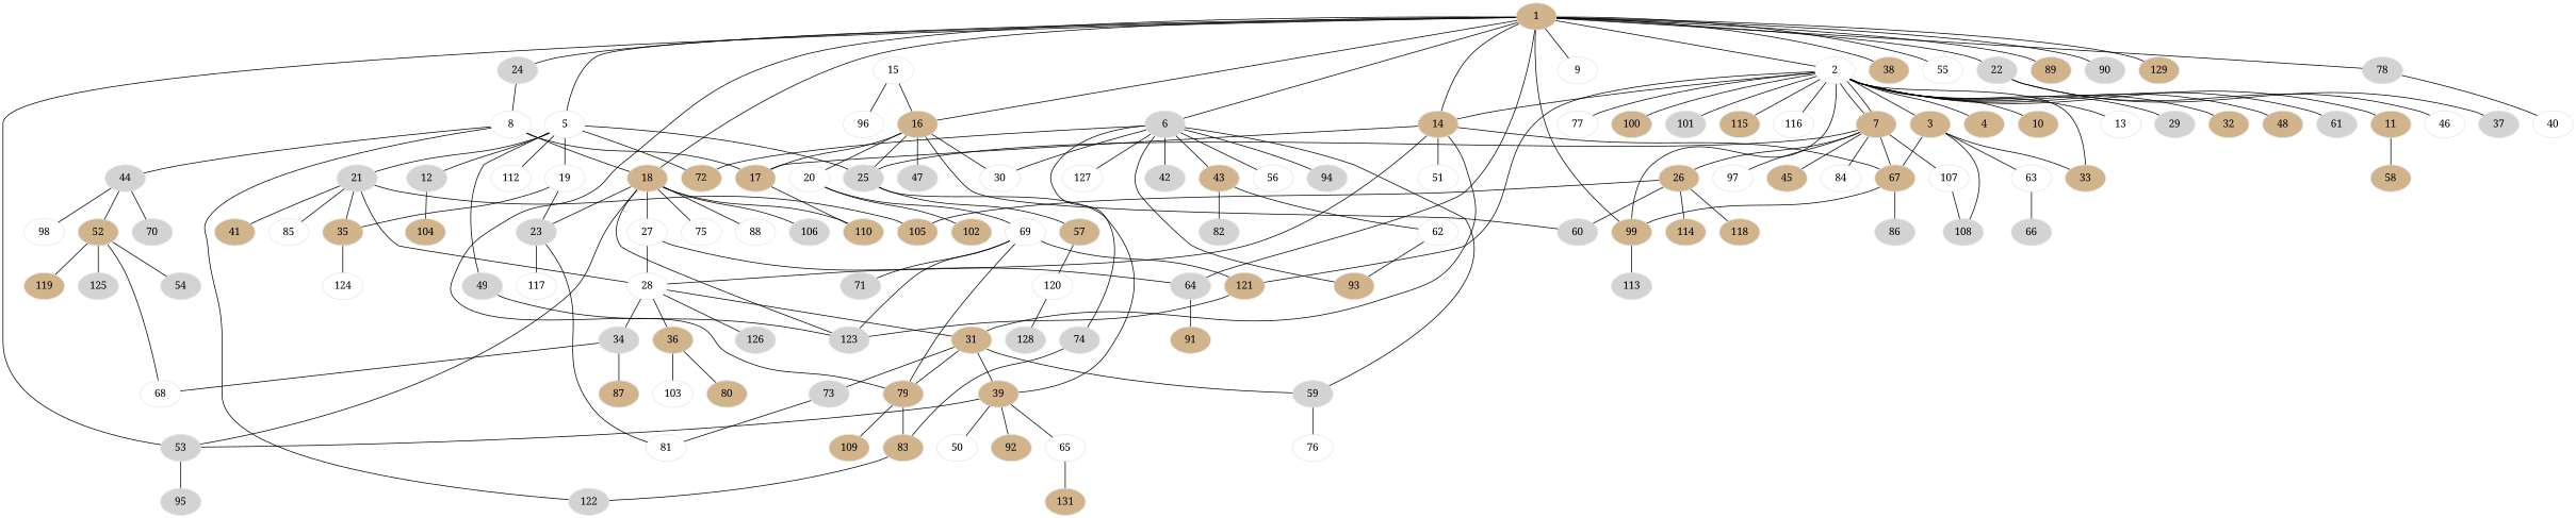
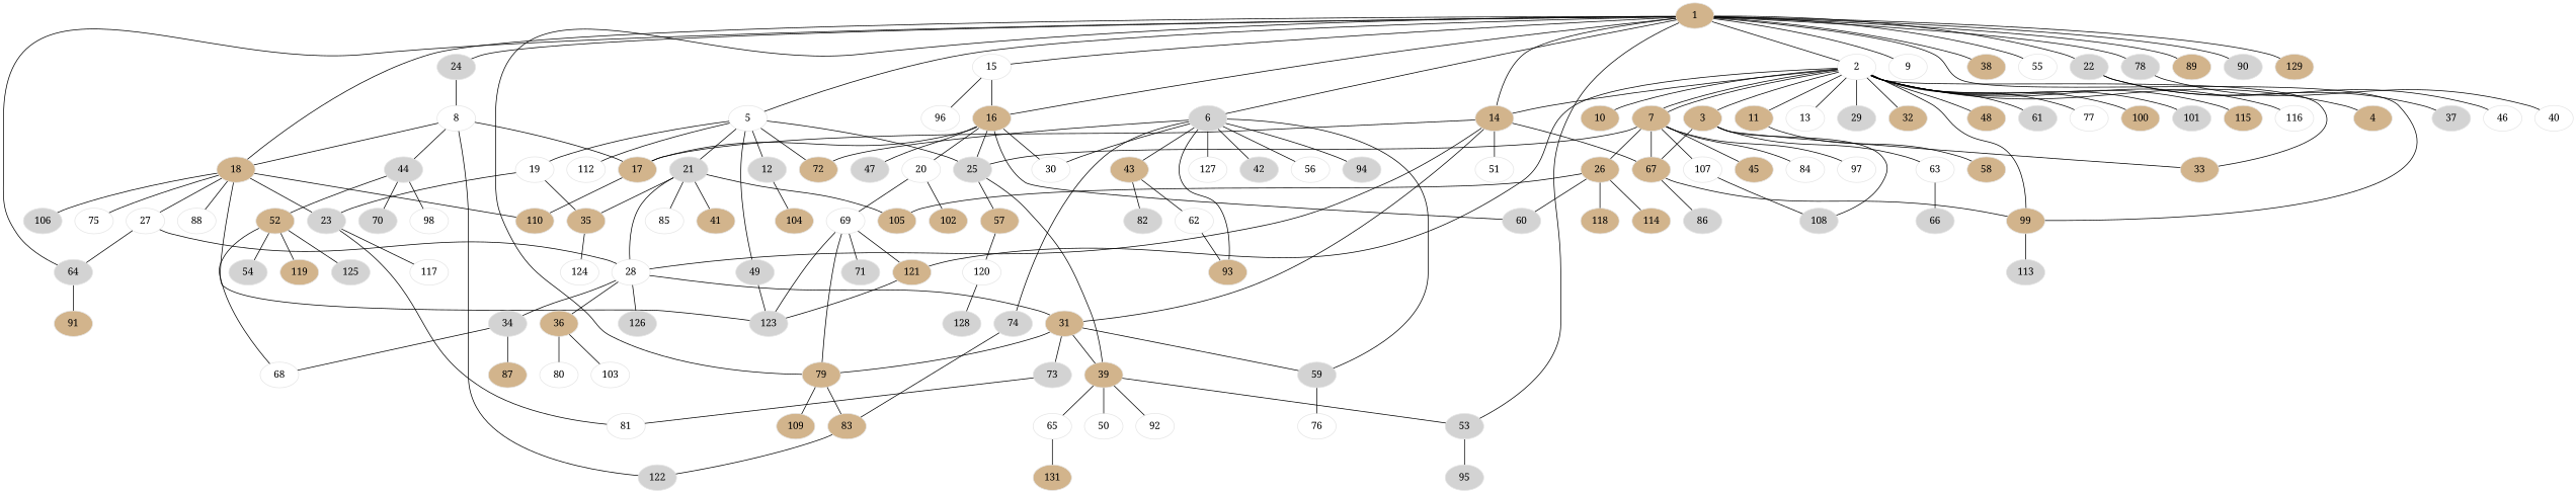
  graph {
    fontname="Noto Serif"
    node [color=gray90 fillcolor=tan fontname="Noto Serif" style=filled]
    edge [fontname="Noto Serif"]
    2 [fillcolor=white]
    1
    5 [fillcolor=white]
    6 [fillcolor=lightgrey]
    9 [fillcolor=white]
    14
    15 [fillcolor=white]
    16
    18
    22 [fillcolor=lightgrey]
    24 [fillcolor=lightgrey]
    38
    53 [fillcolor=lightgrey]
    55 [fillcolor=white]
    64 [fillcolor=lightgrey]
    78 [fillcolor=lightgrey]
    79
    89
    90 [fillcolor=lightgrey]
    99
    129
    3
    4
    7
    10
    11
    13 [fillcolor=white]
    29 [fillcolor=lightgrey]
    32
    33
    48
    61 [fillcolor=lightgrey]
    77 [fillcolor=white]
    100
    101 [fillcolor=lightgrey]
    115
    116 [fillcolor=white]
    121
    12 [fillcolor=lightgrey]
    19 [fillcolor=white]
    21 [fillcolor=lightgrey]
    25 [fillcolor=lightgrey]
    49 [fillcolor=lightgrey]
    72
    112 [fillcolor=white]
    30 [fillcolor=white]
    42 [fillcolor=lightgrey]
    43
    56 [fillcolor=white]
    59 [fillcolor=lightgrey]
    74 [fillcolor=lightgrey]
    93
    94 [fillcolor=lightgrey]
    127 [fillcolor=white]
    8 [fillcolor=white]
    17
    44 [fillcolor=lightgrey]
    122 [fillcolor=lightgrey]
    67
    28 [fillcolor=white]
    31
    51 [fillcolor=white]
    96 [fillcolor=white]
    20 [fillcolor=white]
    47 [fillcolor=lightgrey]
    60 [fillcolor=lightgrey]
    110
    23 [fillcolor=lightgrey]
    27 [fillcolor=white]
    75 [fillcolor=white]
    88 [fillcolor=white]
    106 [fillcolor=lightgrey]
    123 [fillcolor=lightgrey]
    37 [fillcolor=lightgrey]
    46 [fillcolor=white]
    95 [fillcolor=lightgrey]
    91
    40 [fillcolor=white]
    83
    109
    113 [fillcolor=lightgrey]
    63 [fillcolor=white]
    108 [fillcolor=lightgrey]
    26
    45
    84 [fillcolor=white]
    97 [fillcolor=white]
    107 [fillcolor=white]
    58
    66 [fillcolor=lightgrey]
    86 [fillcolor=lightgrey]
    104
    35
    41
    85 [fillcolor=white]
    105
    39
    57
    62 [fillcolor=white]
    82 [fillcolor=lightgrey]
    76 [fillcolor=white]
    114
    118
    52
    70 [fillcolor=lightgrey]
    98 [fillcolor=white]
    34 [fillcolor=lightgrey]
    36
    126 [fillcolor=lightgrey]
    73 [fillcolor=lightgrey]
    69 [fillcolor=white]
    102
    81 [fillcolor=white]
    117 [fillcolor=white]
    124 [fillcolor=white]
    71 [fillcolor=lightgrey]
    50 [fillcolor=white]
    65 [fillcolor=white]
-   92
+   92 [fillcolor=white]
    120 [fillcolor=white]
    68 [fillcolor=white]
    87
-   80
+   80 [fillcolor=white]
    103 [fillcolor=white]
    n125 [label=131]
    54 [fillcolor=lightgrey]
    119
    125 [fillcolor=lightgrey]
    128 [fillcolor=lightgrey]
    2 -- 14
    2 -- 99
    2 -- 3
    2 -- 4
    2 -- 7
    2 -- 7
    2 -- 10
    2 -- 11
    2 -- 13
    2 -- 29
    2 -- 32
    2 -- 33
    2 -- 48
    2 -- 61
    2 -- 77
    2 -- 100
    2 -- 101
    2 -- 115
    2 -- 116
    2 -- 121
    1 -- 2
    1 -- 5
    1 -- 6
    1 -- 9
    1 -- 14
+   1 -- 15
    1 -- 16
    1 -- 18
    1 -- 22
    1 -- 24
    1 -- 38
    1 -- 53
    1 -- 55
    1 -- 64
    1 -- 78
    1 -- 79
    1 -- 89
    1 -- 90
    1 -- 99
    1 -- 129
    5 -- 12
    5 -- 19
    5 -- 21
    5 -- 25
    5 -- 49
    5 -- 72
    5 -- 112
    6 -- 72
    6 -- 30
    6 -- 42
    6 -- 43
    6 -- 56
    6 -- 59
    6 -- 74
    6 -- 93
    6 -- 94
    6 -- 127
    14 -- 17
    14 -- 67
    14 -- 28
    14 -- 31
    14 -- 51
    15 -- 16
    15 -- 96
    16 -- 25
    16 -- 30
    16 -- 17
    16 -- 20
    16 -- 47
    16 -- 60
-   18 -- 53
    18 -- 110
    18 -- 23
    18 -- 27
    18 -- 75
    18 -- 88
    18 -- 106
    18 -- 123
    22 -- 37
    22 -- 46
    24 -- 8
    53 -- 95
    64 -- 91
    78 -- 40
    79 -- 83
    79 -- 109
    99 -- 113
    3 -- 33
    3 -- 67
    3 -- 63
    3 -- 108
    7 -- 25
    7 -- 67
    7 -- 26
    7 -- 45
    7 -- 84
    7 -- 97
    7 -- 107
    11 -- 58
    121 -- 123
    12 -- 104
    19 -- 23
    19 -- 35
    21 -- 28
    21 -- 35
    21 -- 41
    21 -- 85
    21 -- 105
    25 -- 39
    25 -- 57
    49 -- 123
    43 -- 62
    43 -- 82
    59 -- 76
    74 -- 83
    8 -- 18
    8 -- 17
    8 -- 44
    8 -- 122
    17 -- 110
    44 -- 52
    44 -- 70
    44 -- 98
    67 -- 99
    67 -- 86
    28 -- 31
    28 -- 34
    28 -- 36
    28 -- 126
    31 -- 79
    31 -- 59
    31 -- 39
    31 -- 73
    20 -- 69
    20 -- 102
    23 -- 81
    23 -- 117
    27 -- 64
    27 -- 28
    83 -- 122
    63 -- 66
    26 -- 60
    26 -- 105
    26 -- 114
    26 -- 118
    107 -- 108
    35 -- 124
    39 -- 53
    39 -- 50
    39 -- 65
    39 -- 92
    57 -- 120
    62 -- 93
    52 -- 68
    52 -- 54
    52 -- 119
    52 -- 125
    34 -- 68
    34 -- 87
    36 -- 80
    36 -- 103
    73 -- 81
    69 -- 79
    69 -- 121
    69 -- 123
    69 -- 71
    65 -- n125
    120 -- 128
  }
